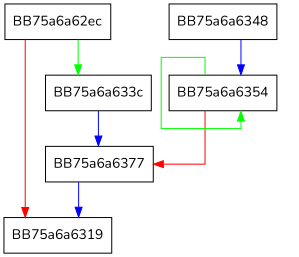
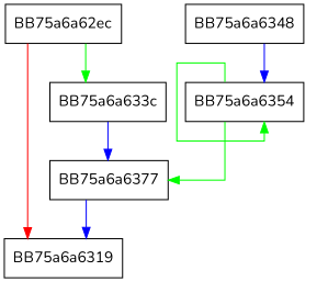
  digraph {
    fontname=Nunito
    splines=ortho
    node [fontname=Nunito shape=box]
    edge [color=blue fontname=Nunito]
    BB75a6a62ec
    BB75a6a633c
    BB75a6a6319
    BB75a6a6377
    BB75a6a6348
    BB75a6a6354
    BB75a6a62ec -> BB75a6a633c [color=green]
    BB75a6a62ec -> BB75a6a6319 [color=red]
    BB75a6a633c -> BB75a6a6377
    BB75a6a6377 -> BB75a6a6319
    BB75a6a6348 -> BB75a6a6354
-   BB75a6a6354 -> BB75a6a6377 [color=red]
+   BB75a6a6354 -> BB75a6a6377 [color=green]
    BB75a6a6354 -> BB75a6a6354 [color=green]
  }
